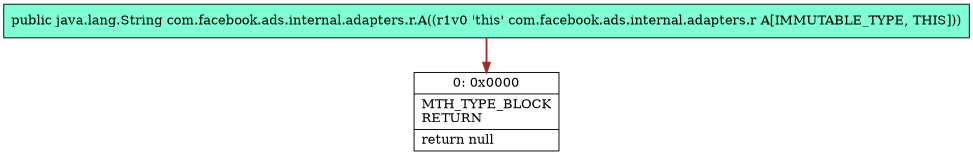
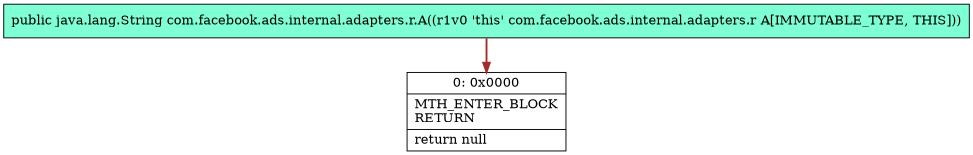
  digraph {
    node [shape=record style=filled]
-   n1 [label="{0\:\ 0x0000|MTH_TYPE_BLOCK\lRETURN\l|return null\l}" fillcolor=white]
+   n1 [label="{0\:\ 0x0000|MTH_ENTER_BLOCK\lRETURN\l|return null\l}" fillcolor=white]
    n2 [label="{public java.lang.String com.facebook.ads.internal.adapters.r.A((r1v0 'this' com.facebook.ads.internal.adapters.r A[IMMUTABLE_TYPE, THIS])) }" fillcolor=aquamarine]
    n2 -> n1 [color=brown style=bold]
  }
